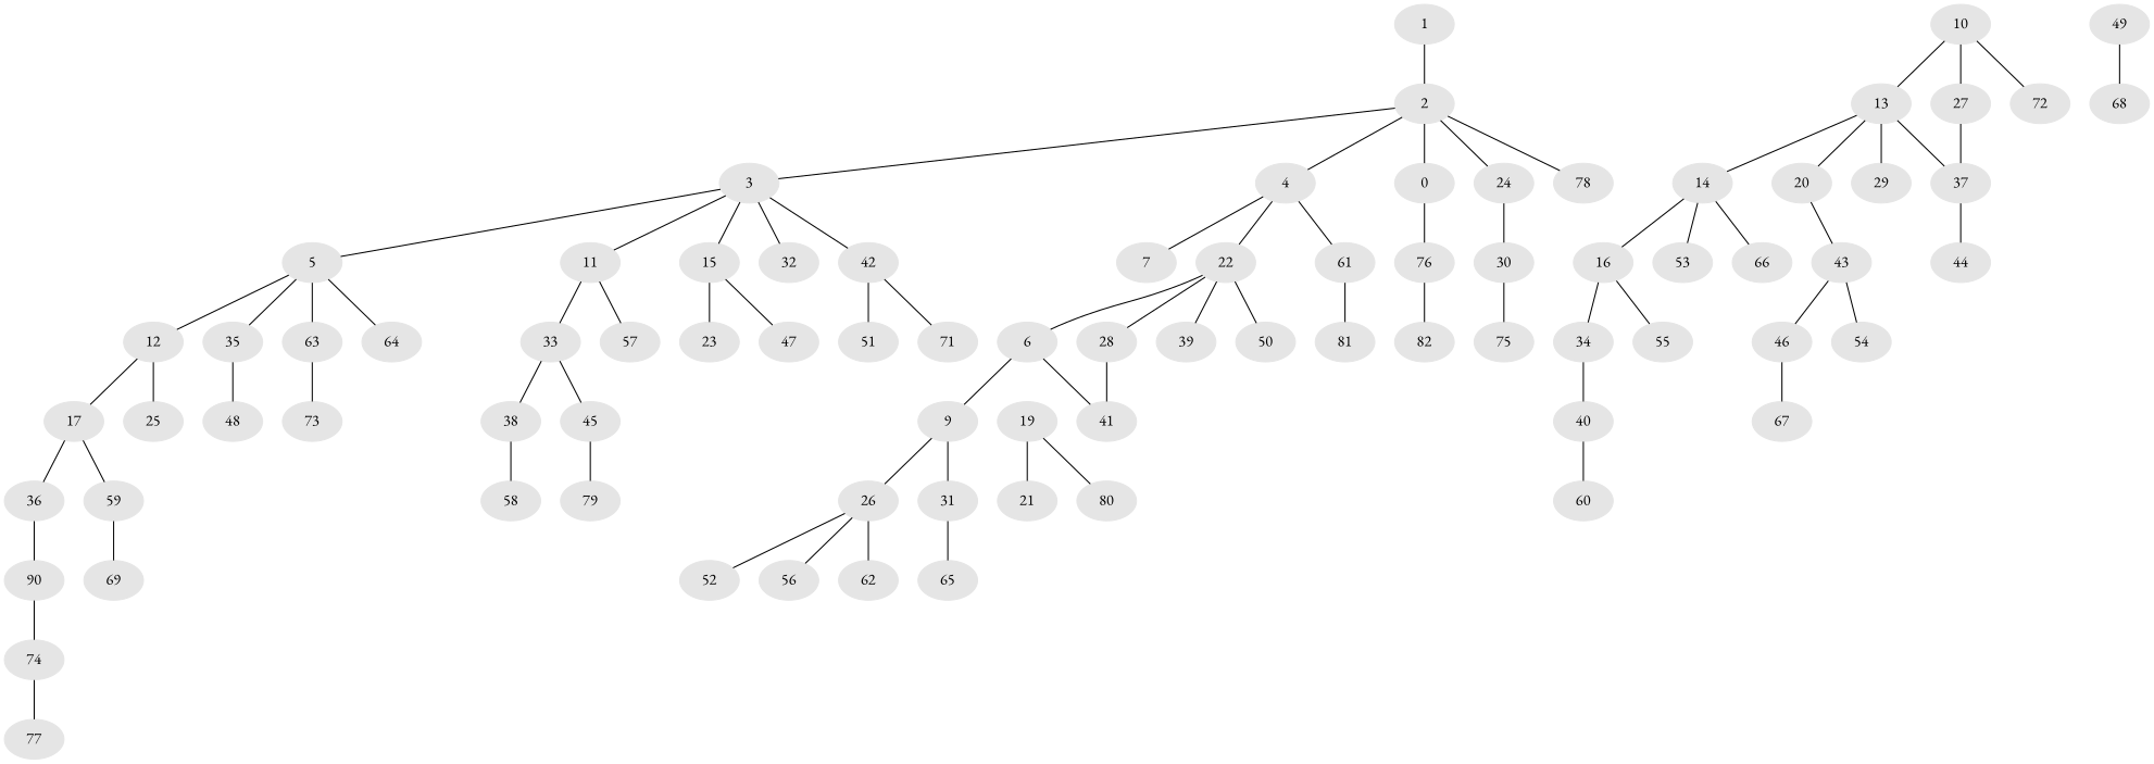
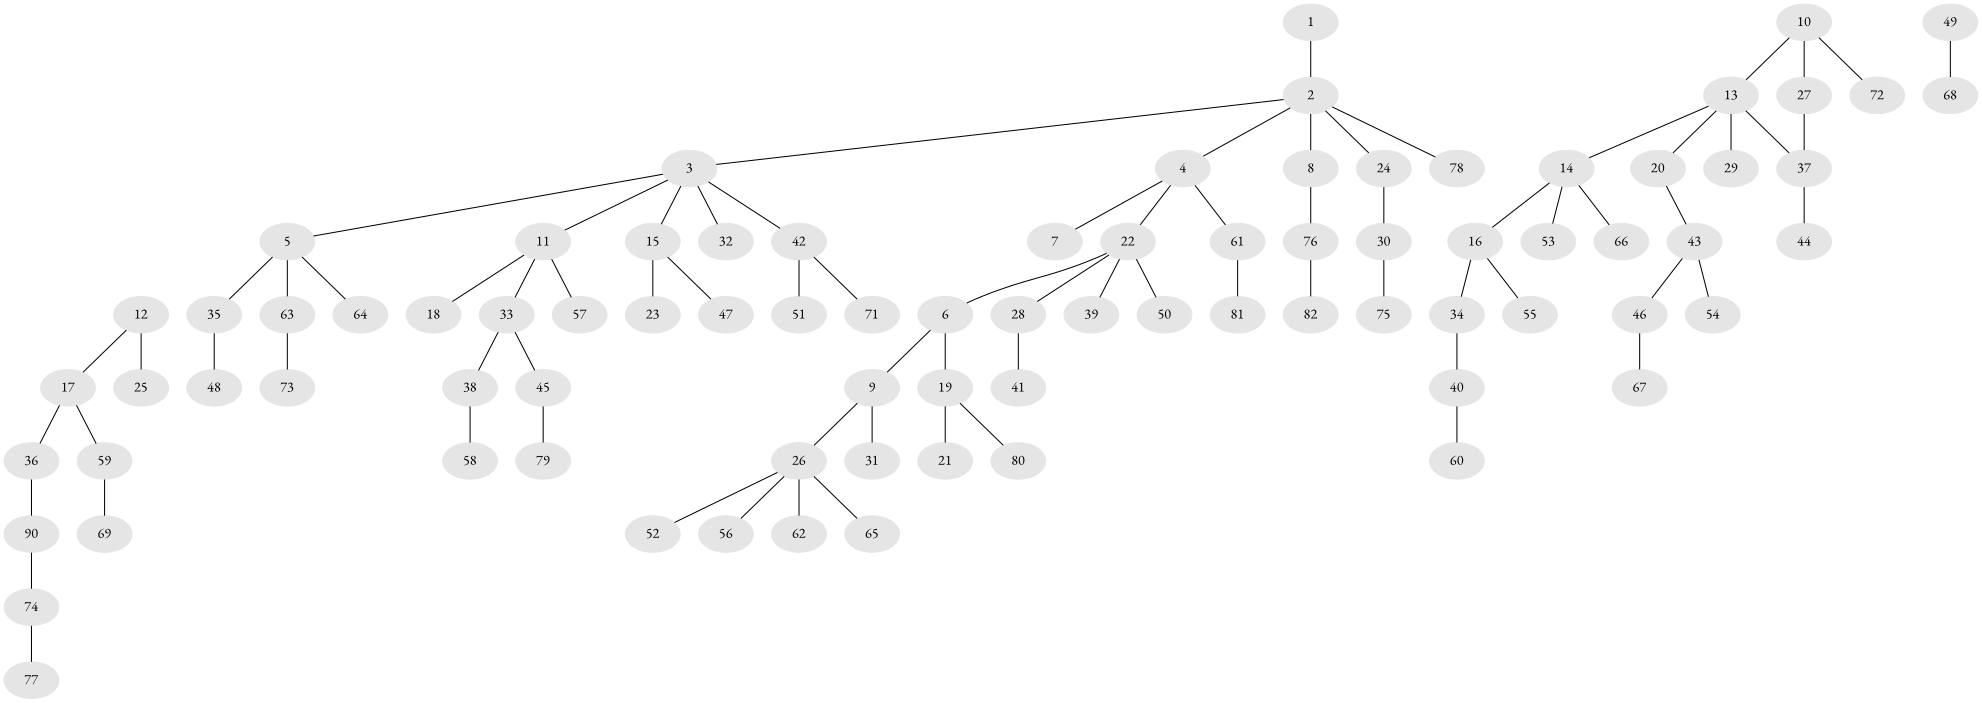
  graph {
    fontname="EB Garamond"
    node [color=gray90 fontname="EB Garamond" style=filled]
    edge [fontname="EB Garamond"]
    1
    2
    3
    4
-   8 [label=0]
+   8
    24
    78
    5
    11
    15
    32
    42
    7
    22
    61
    76
    30
    12
    35
    63
    64
+   18
    33
    57
    23
    47
    51
    71
    6
    9
    19
    10
    13
    27
    72
    28
    39
    50
    81
    17
    25
    48
    73
    26
    31
    21
    80
    82
    52
    56
    62
    65
    14
    20
    29
    37
    38
    45
    36
    59
    16
    53
    66
    43
    44
    34
    55
    40
    n69 [label=90]
    69
    46
    54
    41
    75
    49
    68
    58
    79
    60
    74
    67
    77
    1 -- 2
    2 -- 3
    2 -- 4
    2 -- 8
    2 -- 24
    2 -- 78
    3 -- 5
    3 -- 11
    3 -- 15
    3 -- 32
    3 -- 42
    4 -- 7
    4 -- 22
    4 -- 61
    8 -- 76
    24 -- 30
-   5 -- 12
    5 -- 35
    5 -- 63
    5 -- 64
+   11 -- 18
    11 -- 33
    11 -- 57
    15 -- 23
    15 -- 47
    42 -- 51
    42 -- 71
    22 -- 6
    22 -- 28
    22 -- 39
    22 -- 50
    61 -- 81
    76 -- 82
    30 -- 75
    12 -- 17
    12 -- 25
    35 -- 48
    63 -- 73
    33 -- 38
    33 -- 45
    6 -- 9
-   6 -- 41
+   6 -- 19
    9 -- 26
    9 -- 31
    19 -- 21
    19 -- 80
    10 -- 13
    10 -- 27
    10 -- 72
    13 -- 14
    13 -- 20
    13 -- 29
    13 -- 37
    27 -- 37
    28 -- 41
    17 -- 36
    17 -- 59
    26 -- 52
    26 -- 56
    26 -- 62
-   31 -- 65
+   26 -- 65
    14 -- 16
    14 -- 53
    14 -- 66
    20 -- 43
    37 -- 44
    38 -- 58
    45 -- 79
    36 -- n69
    59 -- 69
    16 -- 34
    16 -- 55
    43 -- 46
    43 -- 54
    34 -- 40
    40 -- 60
    n69 -- 74
    46 -- 67
    49 -- 68
    74 -- 77
  }
